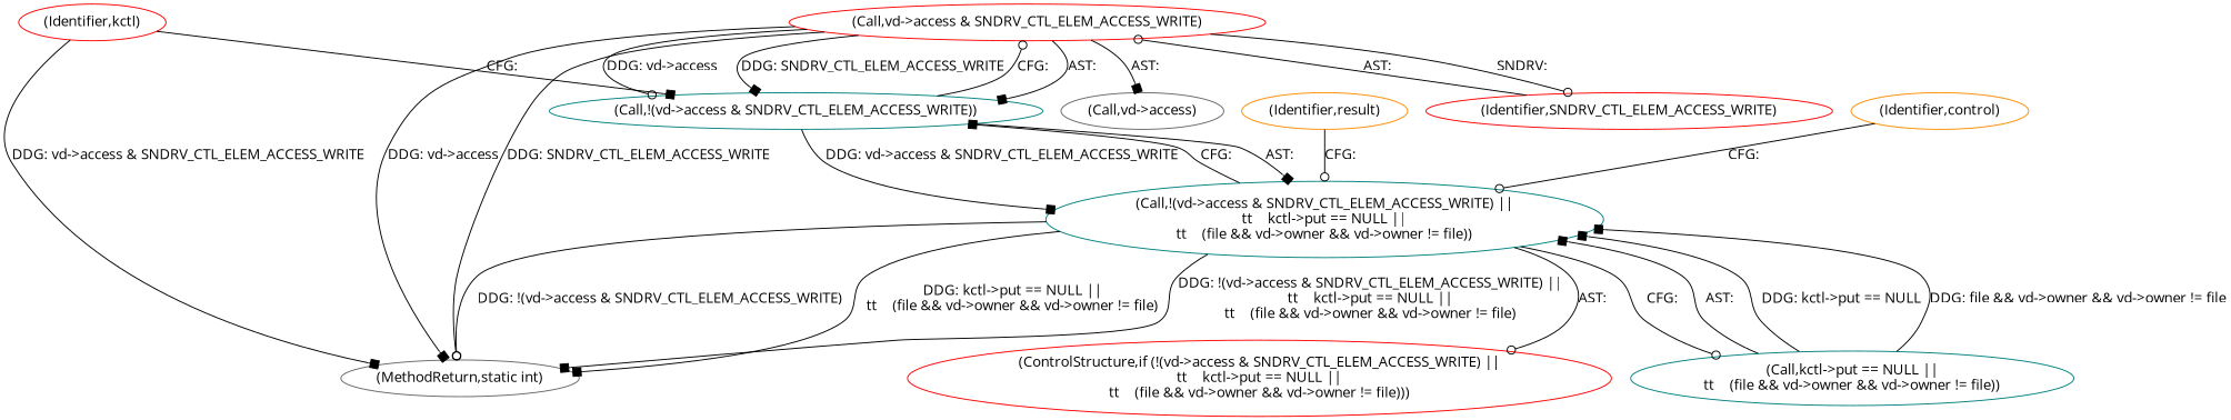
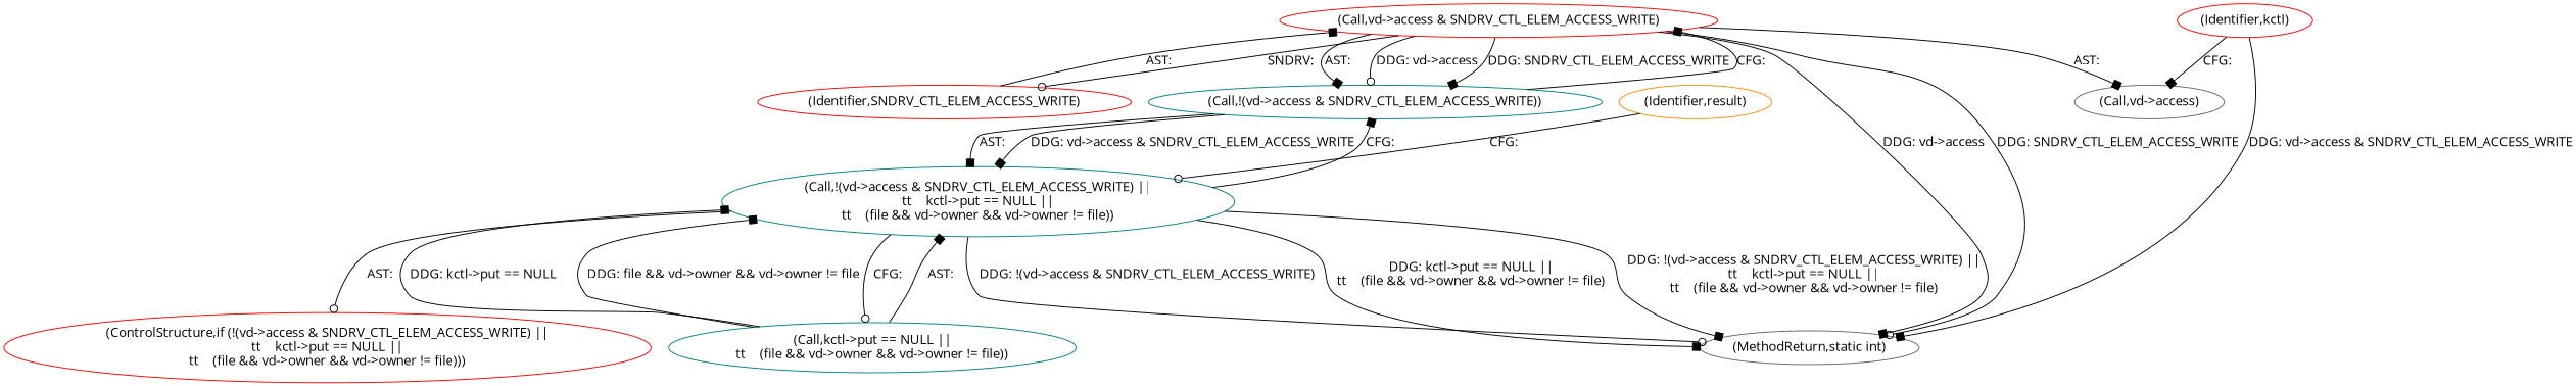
  digraph {
    fontname="Open Sans"
    node [color=red fillcolor=white fontname="Open Sans" style=filled]
    edge [arrowhead=box fontname="Open Sans"]
    n1 [label="(Call,vd->access & SNDRV_CTL_ELEM_ACCESS_WRITE)"]
    n2 [color=teal label="(Call,!(vd->access & SNDRV_CTL_ELEM_ACCESS_WRITE))"]
    n3 [label="(Identifier,SNDRV_CTL_ELEM_ACCESS_WRITE)"]
    n4 [color=gray40 label="(MethodReturn,static int)"]
    n5 [color=gray40 label="(Call,vd->access)"]
    n6 [color=teal label="(Call,!(vd->access & SNDRV_CTL_ELEM_ACCESS_WRITE) ||\n\t\t    kctl->put == NULL ||\n\t\t    (file && vd->owner && vd->owner != file))"]
    n7 [label="(ControlStructure,if (!(vd->access & SNDRV_CTL_ELEM_ACCESS_WRITE) ||\n\t\t    kctl->put == NULL ||\n\t\t    (file && vd->owner && vd->owner != file)))"]
    n8 [color=teal label="(Call,kctl->put == NULL ||\n\t\t    (file && vd->owner && vd->owner != file))"]
-   n9 [color=darkorange label="(Identifier,control)"]
    n10 [color=darkorange label="(Identifier,result)"]
    n11 [label="(Identifier,kctl)"]
    n1 -> n2 [label="AST: "]
    n1 -> n2 [arrowhead=odot label="DDG: vd->access"]
    n1 -> n2 [label="DDG: SNDRV_CTL_ELEM_ACCESS_WRITE"]
    n1 -> n3 [arrowhead=odot label="SNDRV: "]
    n1 -> n4 [label="DDG: vd->access"]
    n1 -> n4 [arrowhead=odot label="DDG: SNDRV_CTL_ELEM_ACCESS_WRITE"]
    n1 -> n5 [label="AST: "]
-   n2 -> n1 [arrowhead=odot label="CFG: "]
+   n2 -> n1 [label="CFG: "]
    n2 -> n6 [label="AST: "]
    n2 -> n6 [label="DDG: vd->access & SNDRV_CTL_ELEM_ACCESS_WRITE"]
-   n3 -> n1 [arrowhead=odot label="AST: "]
+   n3 -> n1 [label="AST: "]
    n6 -> n2 [label="CFG: "]
    n6 -> n4 [arrowhead=odot label="DDG: !(vd->access & SNDRV_CTL_ELEM_ACCESS_WRITE)"]
    n6 -> n4 [label="DDG: kctl->put == NULL ||\n\t\t    (file && vd->owner && vd->owner != file)"]
    n6 -> n4 [label="DDG: !(vd->access & SNDRV_CTL_ELEM_ACCESS_WRITE) ||\n\t\t    kctl->put == NULL ||\n\t\t    (file && vd->owner && vd->owner != file)"]
    n6 -> n7 [arrowhead=odot label="AST: "]
    n6 -> n8 [arrowhead=odot label="CFG: "]
    n8 -> n6 [label="AST: "]
    n8 -> n6 [label="DDG: kctl->put == NULL"]
    n8 -> n6 [label="DDG: file && vd->owner && vd->owner != file"]
-   n9 -> n6 [arrowhead=odot label="CFG: "]
    n10 -> n6 [arrowhead=odot label="CFG: "]
-   n11 -> n2 [label="CFG: "]
+   n11 -> n5 [label="CFG: "]
    n11 -> n4 [label="DDG: vd->access & SNDRV_CTL_ELEM_ACCESS_WRITE"]
  }
